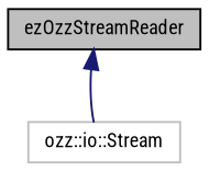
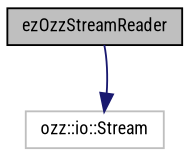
  digraph {
    fontname="Roboto Condensed"
    node [fontname="Roboto Condensed" fontsize=10 shape=record style=filled]
    n1 [color=black fillcolor=grey75 fontcolor=black height=0.2 label=ezOzzStreamReader width=0.4]
    n2 [color=grey75 fillcolor=white height=0.2 label="ozz::io::Stream" width=0.4]
-   n1 -> n2 [color=midnightblue dir=back fontname="Roboto Condensed" fontsize=10 labelfontname=Helvetica labelfontsize=10 style=solid]
+   n2 -> n1 [color=midnightblue dir=back fontname="Roboto Condensed" fontsize=10 labelfontname=Helvetica labelfontsize=10 style=solid]
  }
